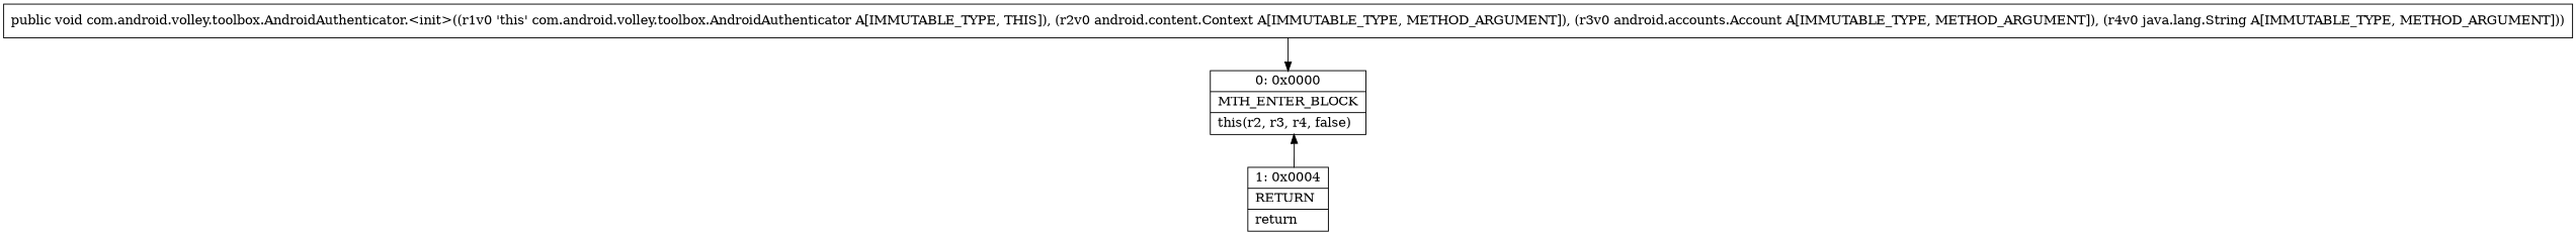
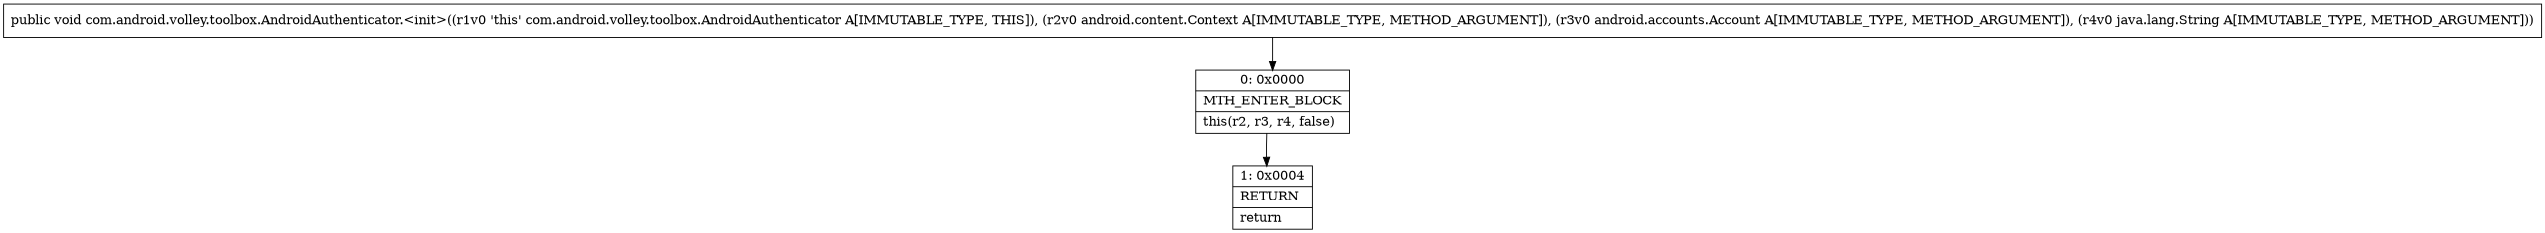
  digraph {
    node [shape=record]
    n1 [label="{0\:\ 0x0000|MTH_ENTER_BLOCK\l|this(r2, r3, r4, false)\l}"]
    n2 [label="{1\:\ 0x0004|RETURN\l|return\l}"]
    n3 [label="{public void com.android.volley.toolbox.AndroidAuthenticator.\<init\>((r1v0 'this' com.android.volley.toolbox.AndroidAuthenticator A[IMMUTABLE_TYPE, THIS]), (r2v0 android.content.Context A[IMMUTABLE_TYPE, METHOD_ARGUMENT]), (r3v0 android.accounts.Account A[IMMUTABLE_TYPE, METHOD_ARGUMENT]), (r4v0 java.lang.String A[IMMUTABLE_TYPE, METHOD_ARGUMENT])) }"]
-   n2 -> n1
+   n1 -> n2
    n3 -> n1
  }
